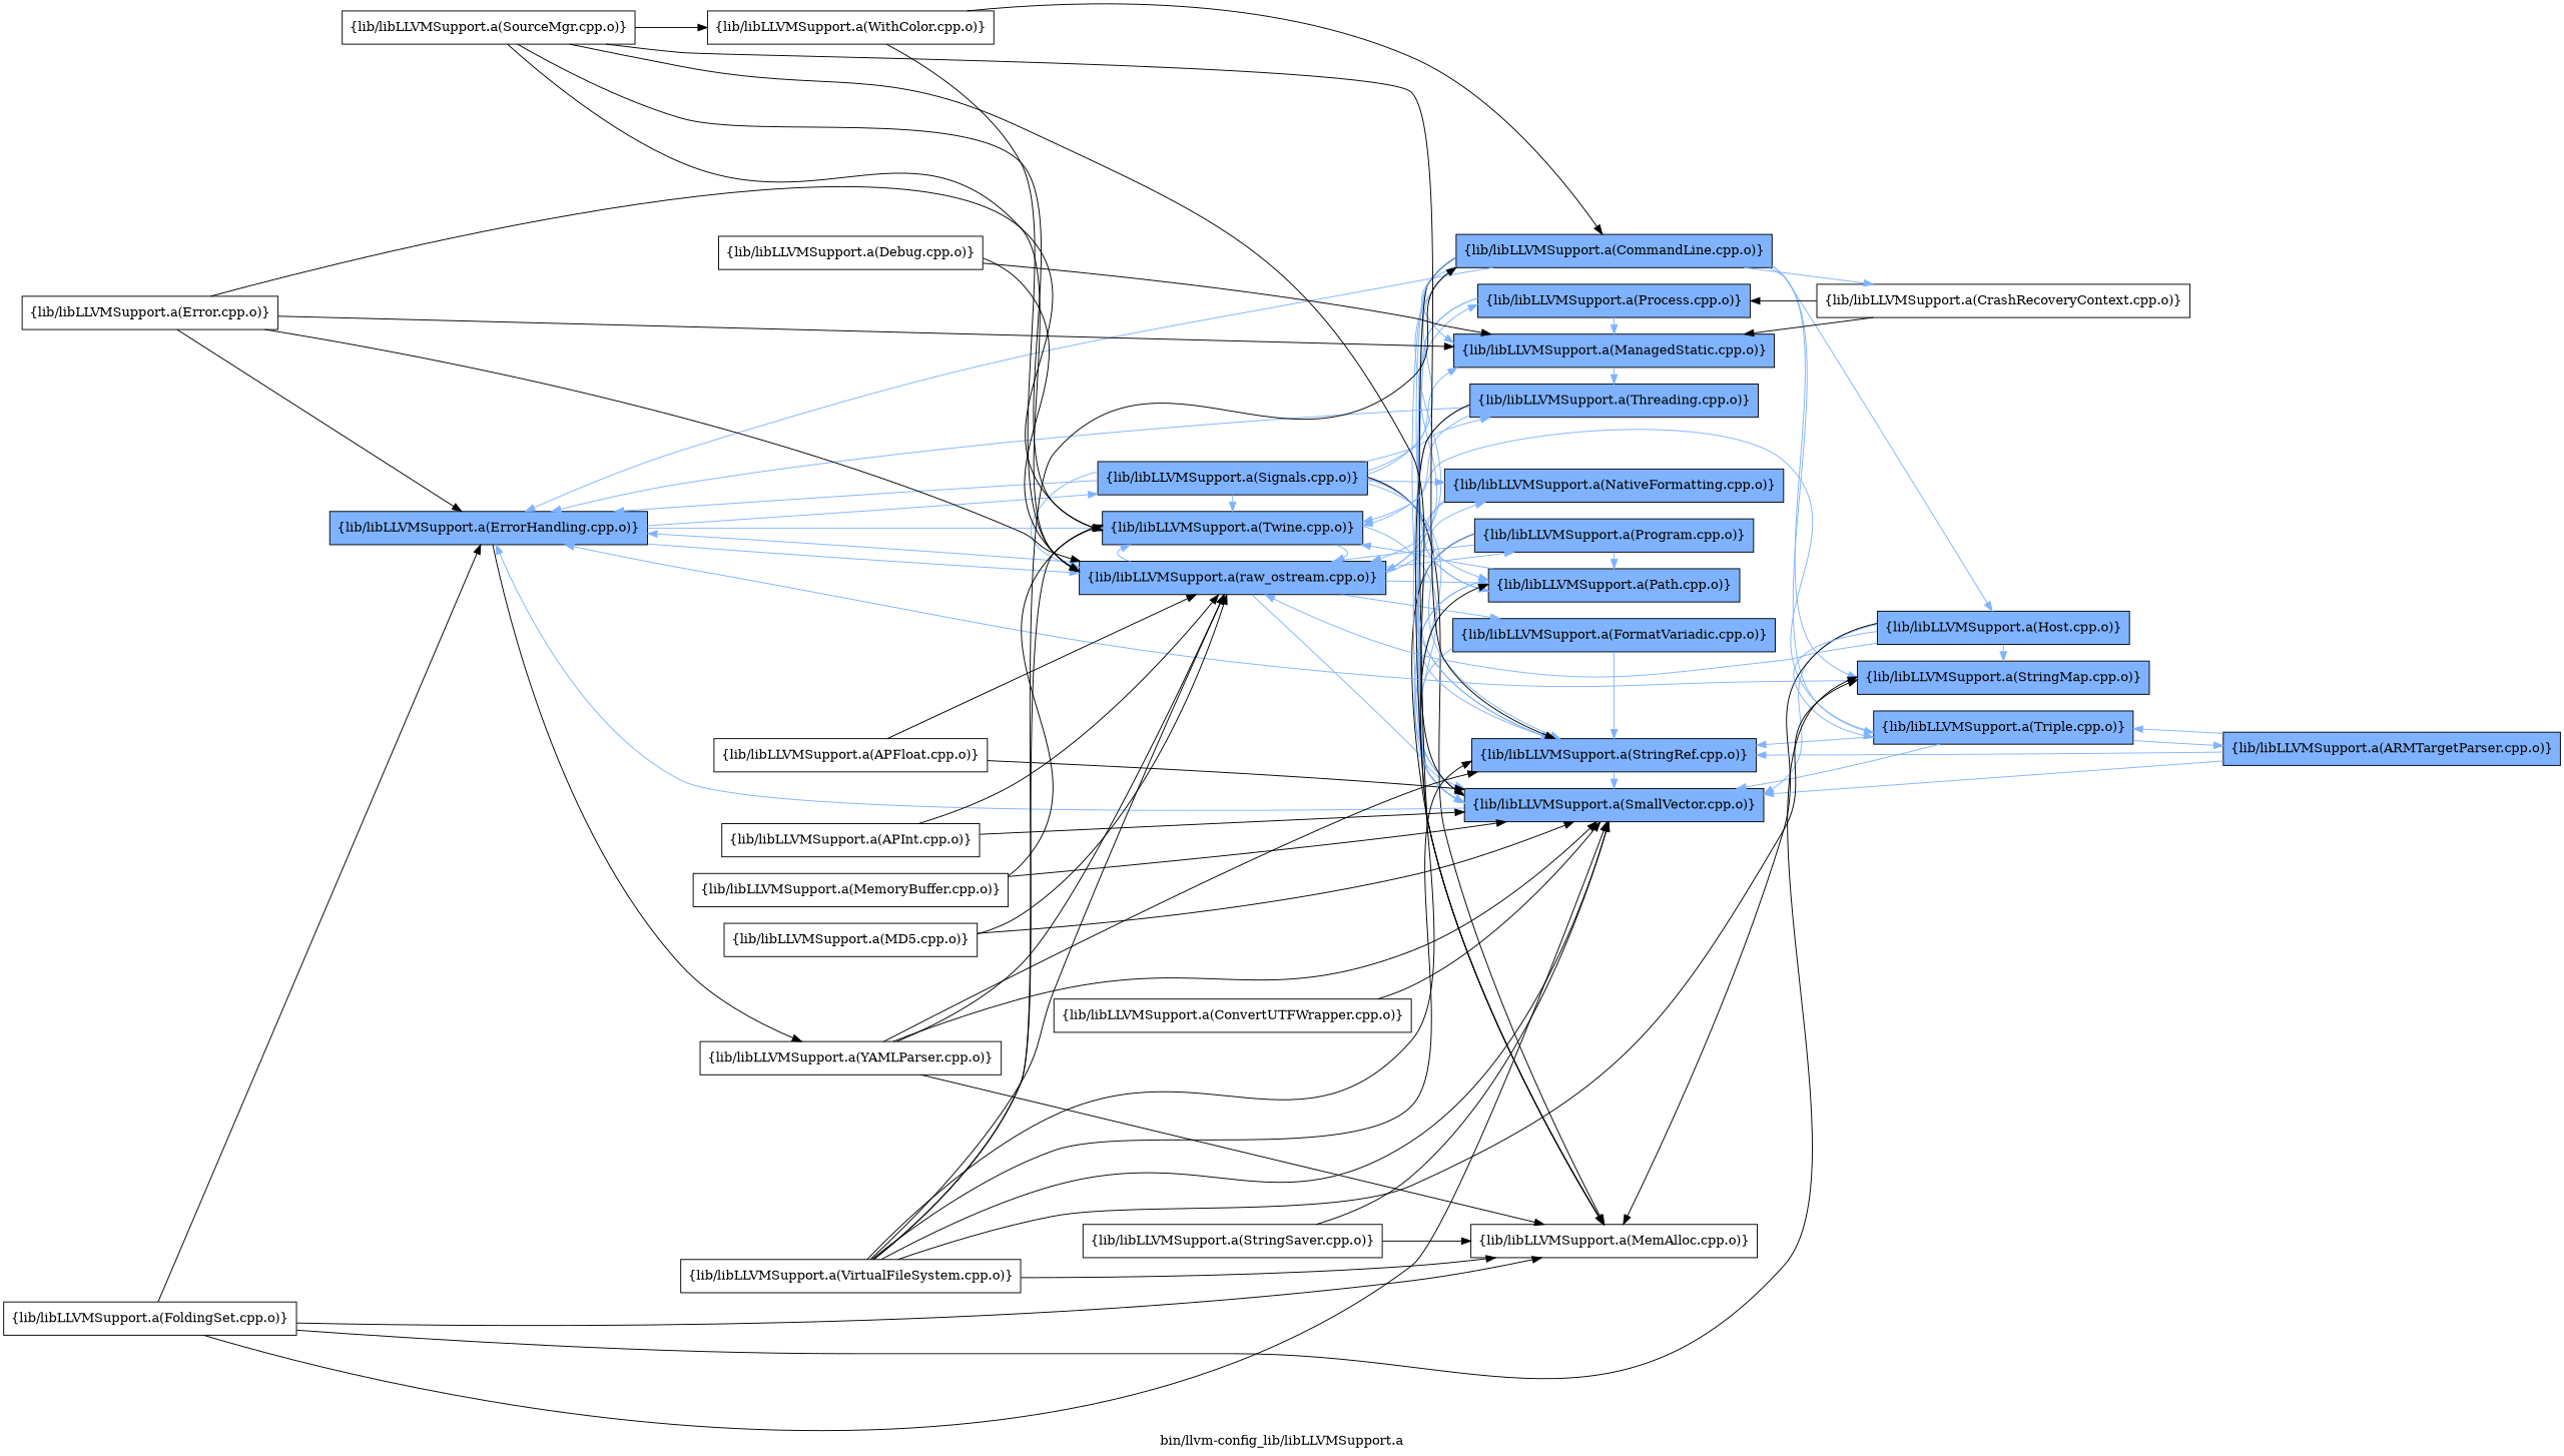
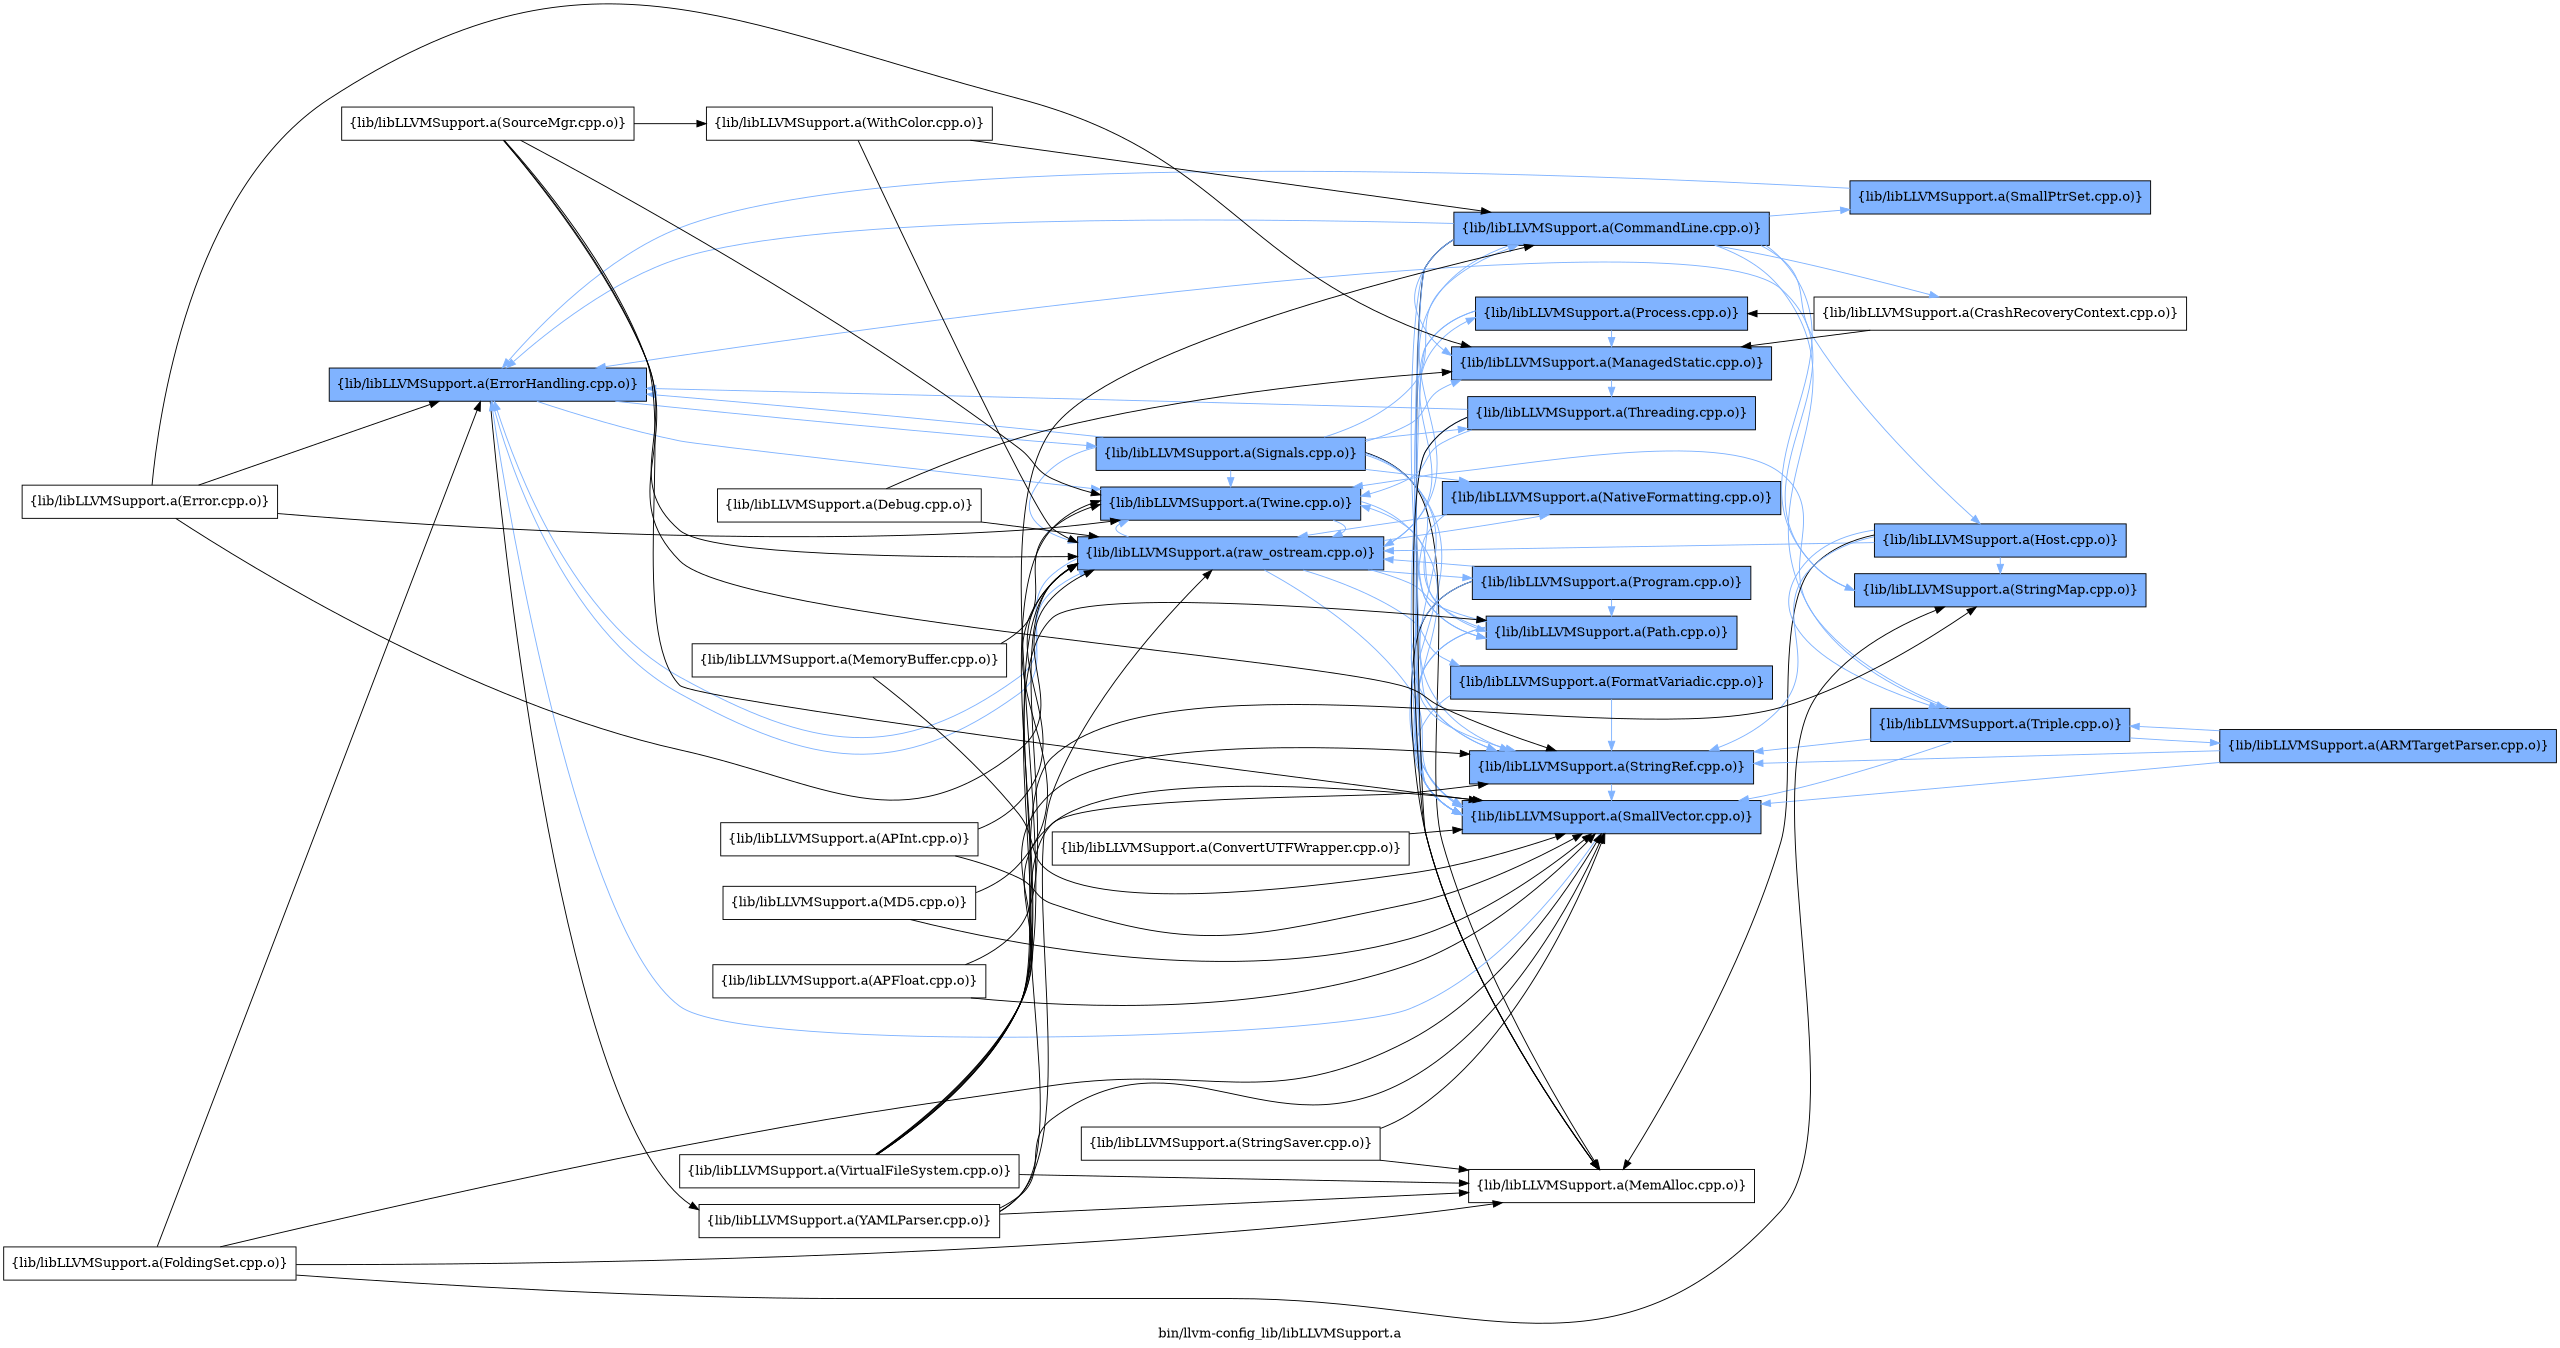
  digraph {
    label="bin/llvm-config_lib/libLLVMSupport.a"
    rankdir=LR
    node [fillcolor="0.600000 0.5 1" group=1 shape=box style=filled]
    edge [color="0.600000 0.5 1"]
    n1 [label="{lib/libLLVMSupport.a(ErrorHandling.cpp.o)}"]
    n2 [label="{lib/libLLVMSupport.a(Twine.cpp.o)}"]
    n3 [label="{lib/libLLVMSupport.a(raw_ostream.cpp.o)}"]
    n4 [label="{lib/libLLVMSupport.a(Signals.cpp.o)}"]
    n5 [label="{lib/libLLVMSupport.a(SmallVector.cpp.o)}"]
    n6 [label="{lib/libLLVMSupport.a(NativeFormatting.cpp.o)}"]
    n7 [label="{lib/libLLVMSupport.a(FormatVariadic.cpp.o)}"]
    n8 [label="{lib/libLLVMSupport.a(Path.cpp.o)}"]
    n9 [label="{lib/libLLVMSupport.a(Process.cpp.o)}"]
    n10 [label="{lib/libLLVMSupport.a(Program.cpp.o)}"]
    n11 [label="{lib/libLLVMSupport.a(ManagedStatic.cpp.o)}"]
    n12 [group=0 label="{lib/libLLVMSupport.a(MemAlloc.cpp.o)}" fillcolor="" style=""]
    n13 [label="{lib/libLLVMSupport.a(StringRef.cpp.o)}"]
    n14 [label="{lib/libLLVMSupport.a(CommandLine.cpp.o)}"]
    n15 [label="{lib/libLLVMSupport.a(Threading.cpp.o)}"]
    n16 [label="{lib/libLLVMSupport.a(StringMap.cpp.o)}"]
    n17 [label="{lib/libLLVMSupport.a(Triple.cpp.o)}"]
+   n18 [label="{lib/libLLVMSupport.a(SmallPtrSet.cpp.o)}"]
    n19 [label="{lib/libLLVMSupport.a(Host.cpp.o)}"]
    n20 [group=0 label="{lib/libLLVMSupport.a(YAMLParser.cpp.o)}" fillcolor="" style=""]
    n21 [group=0 label="{lib/libLLVMSupport.a(CrashRecoveryContext.cpp.o)}" fillcolor="" style=""]
    n22 [label="{lib/libLLVMSupport.a(ARMTargetParser.cpp.o)}"]
    n23 [group=0 label="{lib/libLLVMSupport.a(WithColor.cpp.o)}" fillcolor="" style=""]
    n24 [group=0 label="{lib/libLLVMSupport.a(Debug.cpp.o)}" fillcolor="" style=""]
    n25 [group=0 label="{lib/libLLVMSupport.a(APFloat.cpp.o)}" fillcolor="" style=""]
    n26 [group=0 label="{lib/libLLVMSupport.a(Error.cpp.o)}" fillcolor="" style=""]
    n27 [group=0 label="{lib/libLLVMSupport.a(APInt.cpp.o)}" fillcolor="" style=""]
    n28 [group=0 label="{lib/libLLVMSupport.a(FoldingSet.cpp.o)}" fillcolor="" style=""]
    n29 [group=0 label="{lib/libLLVMSupport.a(StringSaver.cpp.o)}" fillcolor="" style=""]
    n30 [group=0 label="{lib/libLLVMSupport.a(VirtualFileSystem.cpp.o)}" fillcolor="" style=""]
    n31 [group=0 label="{lib/libLLVMSupport.a(MemoryBuffer.cpp.o)}" fillcolor="" style=""]
    n32 [group=0 label="{lib/libLLVMSupport.a(SourceMgr.cpp.o)}" fillcolor="" style=""]
    n33 [group=0 label="{lib/libLLVMSupport.a(ConvertUTFWrapper.cpp.o)}" fillcolor="" style=""]
    n34 [group=0 label="{lib/libLLVMSupport.a(MD5.cpp.o)}" fillcolor="" style=""]
    subgraph sub_1 {
      rank=same
      n1
    }
    subgraph sub_2 {
      rank=same
      n2
      n3
      n4
    }
    subgraph sub_3 {
      rank=same
      n5
      n6
      n7
      n8
      n9
      n10
      n11
      n12
      n13
      n14
      n15
    }
    subgraph sub_4 {
      rank=same
      n16
      n17
+     n18
      n19
    }
    n1 -> n2
    n1 -> n3
    n1 -> n4
    n1 -> n20 [color=""]
    n2 -> n3
    n2 -> n5
    n3 -> n1
    n3 -> n2
    n3 -> n5
    n3 -> n6
    n3 -> n7
    n3 -> n8
    n3 -> n9
    n3 -> n10
    n4 -> n1
    n4 -> n2
    n4 -> n3
    n4 -> n5
    n4 -> n6
    n4 -> n8
    n4 -> n11
    n4 -> n12 [color=""]
    n4 -> n13
    n4 -> n14
    n4 -> n15
    n5 -> n1
    n6 -> n3
    n6 -> n5
    n7 -> n5
    n7 -> n13
    n8 -> n2
    n8 -> n5
    n8 -> n13
    n9 -> n5
    n9 -> n8
    n9 -> n11
    n10 -> n3
    n10 -> n5
    n10 -> n8
    n10 -> n12 [color=""]
    n10 -> n13
    n11 -> n15
    n13 -> n5
    n14 -> n1
    n14 -> n3
    n14 -> n5
    n14 -> n8
    n14 -> n11
    n14 -> n12 [color=""]
    n14 -> n13
    n14 -> n16
    n14 -> n17
+   n14 -> n18
    n14 -> n19
    n14 -> n21
    n15 -> n1
    n15 -> n2
    n15 -> n5
    n15 -> n12 [color=""]
    n16 -> n1
    n17 -> n2
    n17 -> n5
    n17 -> n13
    n17 -> n22
+   n18 -> n1
    n19 -> n3
    n19 -> n12 [color=""]
-   n19 -> n5
+   n19 -> n13
    n19 -> n16
    n19 -> n17
    n20 -> n3 [color=""]
    n20 -> n5 [color=""]
    n20 -> n12 [color=""]
    n20 -> n13 [color=""]
    n21 -> n9 [color=""]
    n21 -> n11 [color=""]
    n22 -> n5
    n22 -> n13
    n22 -> n17
    n23 -> n3 [color=""]
    n23 -> n14 [color=""]
    n24 -> n3 [color=""]
    n24 -> n11 [color=""]
    n25 -> n3 [color=""]
    n25 -> n5 [color=""]
    n26 -> n1 [color=""]
    n26 -> n2 [color=""]
    n26 -> n3 [color=""]
    n26 -> n11 [color=""]
    n27 -> n3 [color=""]
    n27 -> n5 [color=""]
    n28 -> n1 [color=""]
    n28 -> n5 [color=""]
    n28 -> n12 [color=""]
    n28 -> n16 [color=""]
    n29 -> n5 [color=""]
    n29 -> n12 [color=""]
    n30 -> n2 [color=""]
    n30 -> n3 [color=""]
    n30 -> n5 [color=""]
    n30 -> n8 [color=""]
    n30 -> n12 [color=""]
    n30 -> n13 [color=""]
    n30 -> n14 [color=""]
    n30 -> n16 [color=""]
    n31 -> n2 [color=""]
    n31 -> n5 [color=""]
    n32 -> n2 [color=""]
    n32 -> n3 [color=""]
    n32 -> n5 [color=""]
    n32 -> n13 [color=""]
    n32 -> n23 [color=""]
    n33 -> n5 [color=""]
    n34 -> n3 [color=""]
    n34 -> n5 [color=""]
  }
